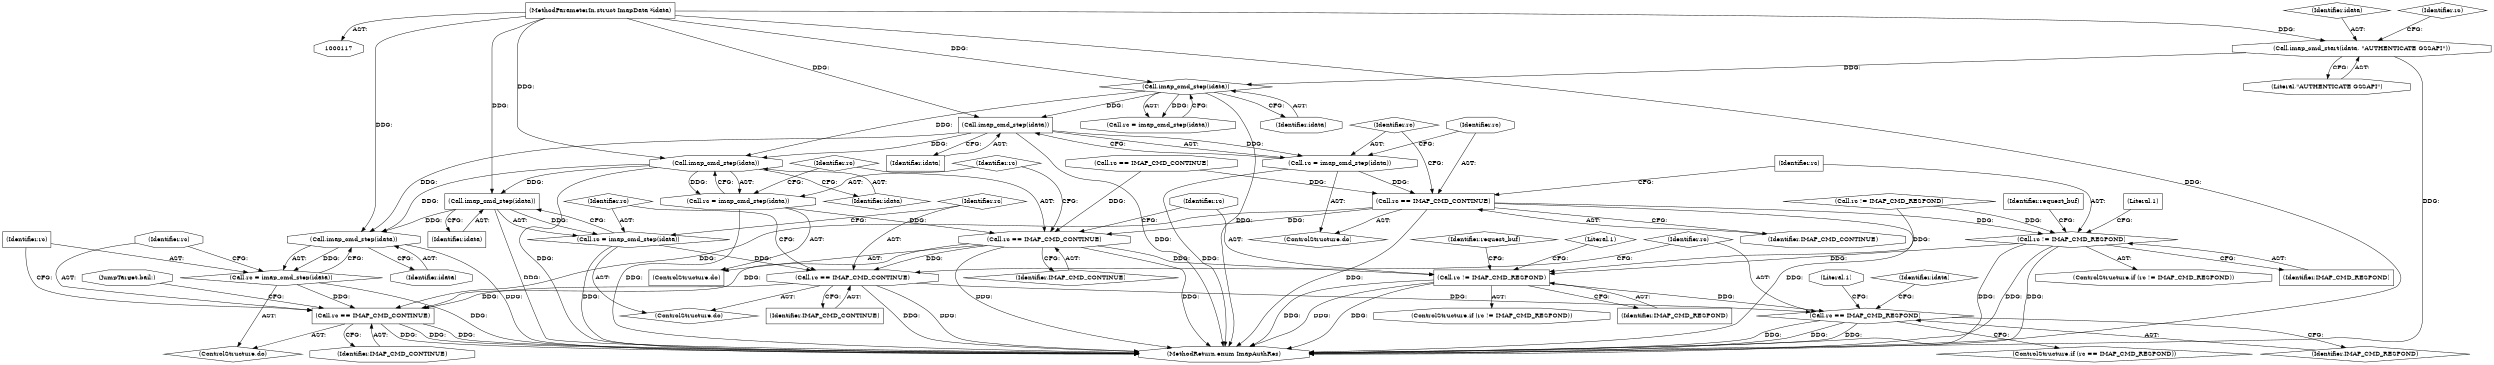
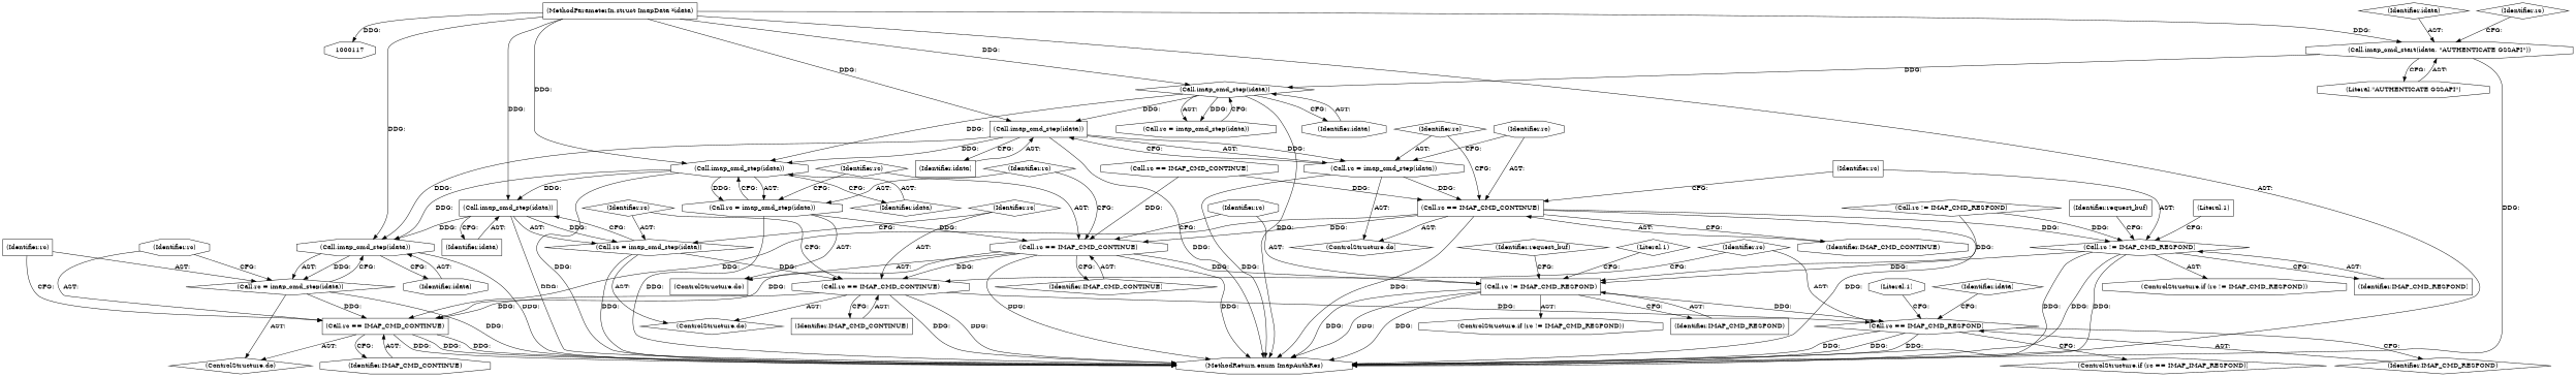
  digraph {
    node [shape=diamond]
    n1 [label="(Call,imap_cmd_step(idata))" shape=box]
    n2 [label="(Call,rc = imap_cmd_step(idata))" shape=octagon]
    n3 [label="(Call,imap_cmd_step(idata))" shape=octagon]
    n4 [label="(Call,imap_cmd_step(idata))" shape=octagon]
    n5 [label="(Identifier,idata)" shape=box]
    n6 [label="(MethodReturn,enum ImapAuthRes)" shape=octagon]
    n7 [label="(Call,rc == IMAP_CMD_CONTINUE)" shape=box]
    n8 [label="(ControlStructure,do)"]
    n9 [label="(Call,imap_cmd_step(idata))" shape=box]
    n10 [label="(Call,rc = imap_cmd_step(idata))" shape=octagon]
    n11 [label="(Identifier,idata)"]
    n12 [label="(Call,rc = imap_cmd_step(idata))"]
    n13 [label="(Identifier,idata)" shape=octagon]
    n14 [label="(Call,imap_cmd_step(idata))"]
    n15 [label="(Identifier,idata)" shape=octagon]
    n16 [label="(Call,rc = imap_cmd_step(idata))" shape=octagon]
    n17 [label="(Call,imap_cmd_start(idata, \"AUTHENTICATE GSSAPI\"))" shape=octagon]
    n18 [label="(Literal,\"AUTHENTICATE GSSAPI\")" shape=octagon]
    n19 [label="(MethodParameterIn,struct ImapData *idata)" shape=box]
    1000117 [shape=octagon]
    n21 [label="(Call,rc = imap_cmd_step(idata))"]
    n22 [label="(Identifier,idata)" shape=box]
    n23 [label="(Call,rc != IMAP_CMD_RESPOND)"]
    n24 [label="(Call,rc == IMAP_CMD_CONTINUE)" shape=octagon]
    n25 [label="(Call,rc == IMAP_CMD_CONTINUE)" shape=box]
    n26 [label="(Identifier,IMAP_CMD_CONTINUE)" shape=octagon]
    n27 [label="(Call,rc != IMAP_CMD_RESPOND)" shape=box]
    n28 [label="(ControlStructure,if (rc != IMAP_CMD_RESPOND))" shape=octagon]
    n29 [label="(Identifier,IMAP_CMD_RESPOND)" shape=box]
    n30 [label="(Call,rc == IMAP_CMD_CONTINUE)" shape=octagon]
    n31 [label="(ControlStructure,do)" shape=box]
    n32 [label="(Identifier,IMAP_CMD_CONTINUE)"]
    n33 [label="(ControlStructure,do)"]
    n34 [label="(Identifier,IMAP_CMD_CONTINUE)" shape=octagon]
    n35 [label="(Call,rc == IMAP_CMD_RESPOND)"]
    n36 [label="(Identifier,IMAP_CMD_RESPOND)" shape=box]
    n37 [label="(ControlStructure,if (rc != IMAP_CMD_RESPOND))" shape=octagon]
    n38 [label="(Identifier,IMAP_CMD_RESPOND)"]
-   n39 [label="(ControlStructure,if (rc == IMAP_CMD_RESPOND))"]
+   n39 [label="(ControlStructure,if (rc == IMAP_IMAP_RESPOND))"]
    n40 [label="(Identifier,IMAP_CMD_CONTINUE)" shape=box]
    n41 [label="(ControlStructure,do)"]
    n42 [label="(Literal,1)"]
    n43 [label="(Identifier,rc)" shape=octagon]
    n44 [label="(Identifier,rc)"]
    n45 [label="(Identifier,rc)" shape=box]
    n46 [label="(Literal,1)" shape=octagon]
    n47 [label="(Identifier,rc)"]
    n48 [label="(Identifier,rc)"]
    n49 [label="(Identifier,rc)"]
    n50 [label="(Call,rc == IMAP_CMD_CONTINUE)" shape=octagon]
    n51 [label="(Literal,1)" shape=box]
    n52 [label="(Identifier,idata)"]
-   n53 [label="(JumpTarget,bail:)" shape=octagon]
    n54 [label="(Identifier,idata)"]
    n55 [label="(Identifier,rc)" shape=box]
    n56 [label="(Identifier,rc)"]
    n57 [label="(Identifier,request_buf)" shape=box]
    n58 [label="(Identifier,rc)" shape=octagon]
    n59 [label="(Identifier,request_buf)"]
    n60 [label="(Call,rc != IMAP_CMD_RESPOND)"]
    n61 [label="(Identifier,rc)" shape=octagon]
    n62 [label="(Identifier,rc)"]
    n63 [label="(Identifier,rc)"]
    n1 -> n2 [label="AST: "]
    n1 -> n2 [label="DDG: "]
    n1 -> n3 [label="DDG: "]
    n1 -> n4 [label="DDG: "]
    n1 -> n5 [label="CFG: "]
    n1 -> n6 [label="DDG: "]
    n2 -> n1 [label="CFG: "]
    n2 -> n6 [label="DDG: "]
    n2 -> n7 [label="DDG: "]
    n2 -> n8 [label="AST: "]
    n3 -> n4 [label="DDG: "]
    n3 -> n6 [label="DDG: "]
    n3 -> n9 [label="DDG: "]
    n3 -> n10 [label="AST: "]
    n3 -> n10 [label="DDG: "]
    n3 -> n11 [label="CFG: "]
    n4 -> n6 [label="DDG: "]
    n4 -> n12 [label="AST: "]
    n4 -> n12 [label="DDG: "]
    n4 -> n13 [label="CFG: "]
    n5 -> n1 [label="AST: "]
    n7 -> n6 [label="DDG: "]
    n7 -> n6 [label="DDG: "]
    n7 -> n8 [label="AST: "]
    n7 -> n23 [label="DDG: "]
    n7 -> n24 [label="DDG: "]
    n7 -> n25 [label="DDG: "]
    n7 -> n26 [label="CFG: "]
    n9 -> n4 [label="DDG: "]
    n9 -> n6 [label="DDG: "]
    n9 -> n21 [label="AST: "]
    n9 -> n21 [label="DDG: "]
    n9 -> n22 [label="CFG: "]
    n10 -> n3 [label="CFG: "]
    n10 -> n6 [label="DDG: "]
    n10 -> n24 [label="DDG: "]
    n10 -> n31 [label="AST: "]
    n11 -> n3 [label="AST: "]
    n12 -> n4 [label="CFG: "]
    n12 -> n6 [label="DDG: "]
    n12 -> n25 [label="DDG: "]
    n12 -> n33 [label="AST: "]
    n13 -> n4 [label="AST: "]
    n14 -> n1 [label="DDG: "]
    n14 -> n3 [label="DDG: "]
    n14 -> n6 [label="DDG: "]
    n14 -> n15 [label="CFG: "]
    n14 -> n16 [label="AST: "]
    n14 -> n16 [label="DDG: "]
    n15 -> n14 [label="AST: "]
    n16 -> n14 [label="CFG: "]
    n17 -> n6 [label="DDG: "]
    n17 -> n14 [label="DDG: "]
    n17 -> n18 [label="CFG: "]
    n18 -> n17 [label="AST: "]
    n19 -> n1 [label="DDG: "]
    n19 -> n3 [label="DDG: "]
    n19 -> n4 [label="DDG: "]
-   n19 -> n6 [label="DDG: "]
+   n19 -> n6 [label="AST: "]
    n19 -> n9 [label="DDG: "]
    n19 -> n14 [label="DDG: "]
    n19 -> n17 [label="DDG: "]
-   n19 -> 1000117 [label="AST: "]
+   n19 -> 1000117 [label="DDG: "]
    n21 -> n6 [label="DDG: "]
    n21 -> n9 [label="CFG: "]
    n21 -> n30 [label="DDG: "]
    n21 -> n41 [label="AST: "]
    n22 -> n9 [label="AST: "]
    n23 -> n6 [label="DDG: "]
    n23 -> n6 [label="DDG: "]
    n23 -> n6 [label="DDG: "]
    n23 -> n27 [label="DDG: "]
    n23 -> n28 [label="AST: "]
    n23 -> n29 [label="CFG: "]
    n24 -> n6 [label="DDG: "]
    n24 -> n6 [label="DDG: "]
    n24 -> n25 [label="DDG: "]
    n24 -> n27 [label="DDG: "]
    n24 -> n30 [label="DDG: "]
    n24 -> n31 [label="AST: "]
    n24 -> n32 [label="CFG: "]
    n25 -> n6 [label="DDG: "]
    n25 -> n6 [label="DDG: "]
    n25 -> n6 [label="DDG: "]
    n25 -> n33 [label="AST: "]
    n25 -> n34 [label="CFG: "]
    n26 -> n7 [label="AST: "]
    n27 -> n6 [label="DDG: "]
    n27 -> n6 [label="DDG: "]
    n27 -> n6 [label="DDG: "]
    n27 -> n35 [label="DDG: "]
    n27 -> n36 [label="CFG: "]
    n27 -> n37 [label="AST: "]
    n29 -> n23 [label="AST: "]
    n30 -> n6 [label="DDG: "]
    n30 -> n6 [label="DDG: "]
    n30 -> n25 [label="DDG: "]
    n30 -> n35 [label="DDG: "]
    n30 -> n40 [label="CFG: "]
    n30 -> n41 [label="AST: "]
    n32 -> n24 [label="AST: "]
    n34 -> n25 [label="AST: "]
    n35 -> n6 [label="DDG: "]
    n35 -> n6 [label="DDG: "]
    n35 -> n6 [label="DDG: "]
    n35 -> n38 [label="CFG: "]
    n35 -> n39 [label="CFG: "]
    n36 -> n27 [label="AST: "]
    n38 -> n35 [label="AST: "]
    n40 -> n30 [label="AST: "]
    n42 -> n27 [label="CFG: "]
    n43 -> n12 [label="CFG: "]
    n43 -> n25 [label="AST: "]
    n44 -> n2 [label="AST: "]
    n44 -> n7 [label="CFG: "]
    n45 -> n7 [label="CFG: "]
    n45 -> n23 [label="AST: "]
    n46 -> n35 [label="CFG: "]
    n47 -> n10 [label="AST: "]
    n47 -> n24 [label="CFG: "]
    n48 -> n21 [label="CFG: "]
    n48 -> n30 [label="AST: "]
    n49 -> n21 [label="AST: "]
    n49 -> n30 [label="CFG: "]
    n50 -> n7 [label="DDG: "]
    n50 -> n24 [label="DDG: "]
    n51 -> n23 [label="CFG: "]
    n52 -> n35 [label="CFG: "]
-   n53 -> n25 [label="CFG: "]
    n54 -> n17 [label="AST: "]
    n55 -> n12 [label="AST: "]
    n55 -> n25 [label="CFG: "]
    n56 -> n10 [label="CFG: "]
    n56 -> n24 [label="AST: "]
    n57 -> n23 [label="CFG: "]
    n58 -> n2 [label="CFG: "]
    n58 -> n7 [label="AST: "]
    n59 -> n27 [label="CFG: "]
    n60 -> n23 [label="DDG: "]
    n60 -> n27 [label="DDG: "]
    n61 -> n24 [label="CFG: "]
    n61 -> n27 [label="AST: "]
    n62 -> n30 [label="CFG: "]
    n62 -> n35 [label="AST: "]
    n63 -> n17 [label="CFG: "]
  }
